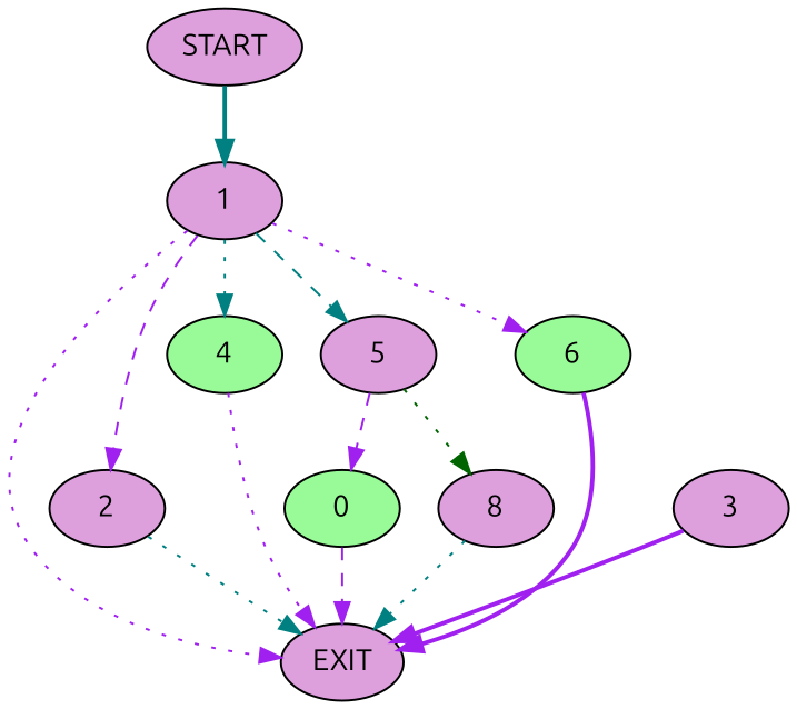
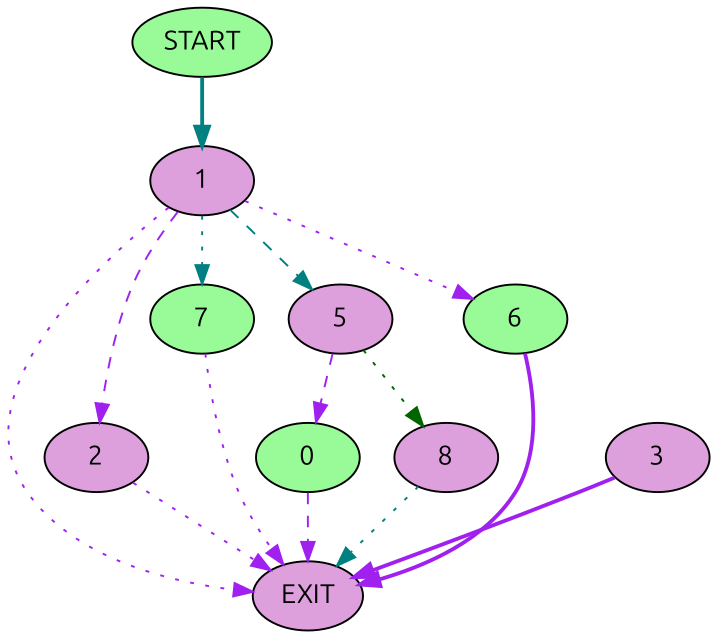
  digraph {
    fontname=Ubuntu
    node [fillcolor=plum fontname=Ubuntu style=filled]
    edge [color=purple fontname=Ubuntu style=dotted]
-   n1 [label=START]
+   n1 [fillcolor=palegreen label=START]
    1
    n3 [label=EXIT]
    2
-   4 [fillcolor=palegreen]
+   4 [fillcolor=palegreen label=7]
    5
    6 [fillcolor=palegreen]
    3
    n9 [fillcolor=palegreen label=0]
    8
    n1 -> 1 [color=teal style=bold]
    1 -> n3
    1 -> 2 [style=dashed]
    1 -> 4 [color=teal]
    1 -> 5 [color=teal style=dashed]
    1 -> 6
-   2 -> n3 [color=teal]
+   2 -> n3
    4 -> n3
    5 -> n9 [style=dashed]
    5 -> 8 [color=darkgreen]
    6 -> n3 [style=bold]
    3 -> n3 [style=bold]
    n9 -> n3 [style=dashed]
    8 -> n3 [color=teal]
  }
